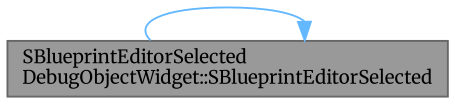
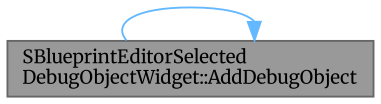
  digraph {
    rankdir=LR
    fontname=Merriweather
-   n1 [color=gray40 fillcolor=grey60 fontcolor=black fontname=Merriweather fontsize=10 height=0.2 label="SBlueprintEditorSelected\lDebugObjectWidget::SBlueprintEditorSelected" shape=box style=filled width=0.4]
+   n1 [color=gray40 fillcolor=grey60 fontcolor=black fontname=Merriweather fontsize=10 height=0.2 label="SBlueprintEditorSelected\lDebugObjectWidget::AddDebugObject" shape=box style=filled width=0.4]
    n1 -> n1 [color=steelblue1 fontname=Merriweather fontsize=10 labelfontname=Helvetica labelfontsize=10 style=solid]
  }
